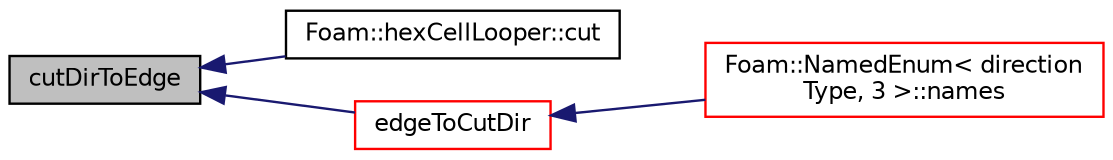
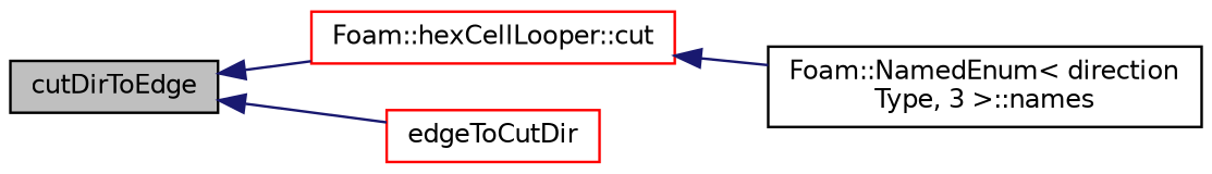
  digraph {
    rankdir=LR
    node [color=black fontname=Helvetica fontsize=10 shape=record]
    edge [color=midnightblue dir=back fontname=Helvetica fontsize=10 labelfontname=Helvetica labelfontsize=10 style=solid]
    n1 [fillcolor=grey75 fontcolor=black height=0.2 label=cutDirToEdge style=filled width=0.4]
-   n2 [height=0.2 label="Foam::hexCellLooper::cut" width=0.4]
+   n2 [color=red height=0.2 label="Foam::hexCellLooper::cut" width=0.4]
    n3 [color=red height=0.2 label=edgeToCutDir width=0.4]
-   n4 [color=red height=0.2 label="Foam::NamedEnum\< direction\lType, 3 \>::names" width=0.4]
+   n4 [height=0.2 label="Foam::NamedEnum\< direction\lType, 3 \>::names" width=0.4]
    n1 -> n2
    n1 -> n3
-   n3 -> n4
+   n2 -> n4
  }
